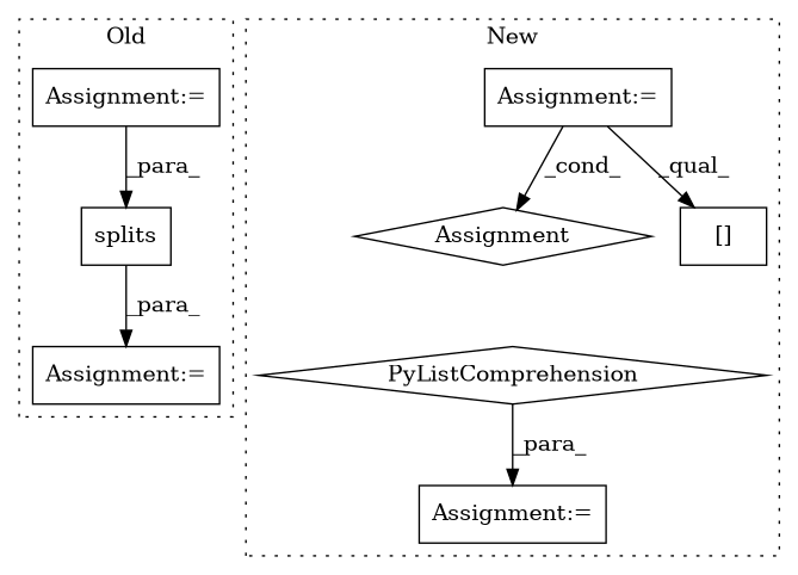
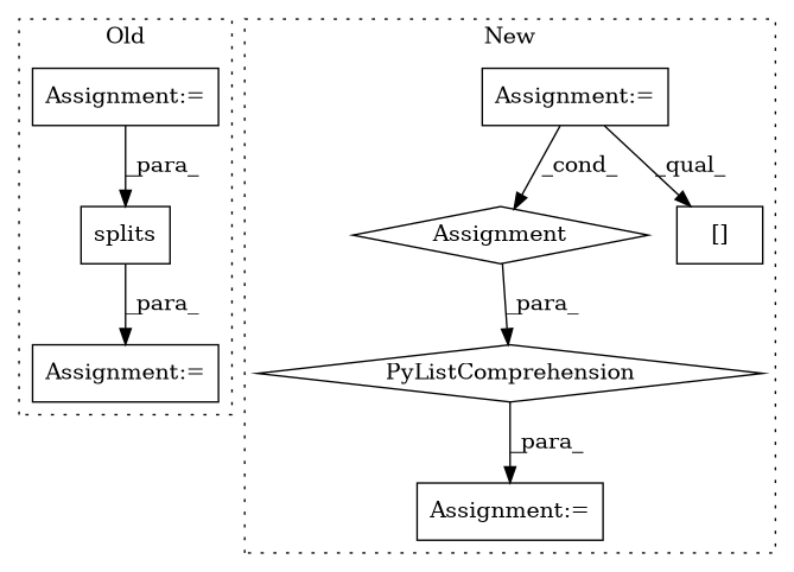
  digraph {
    node [a=7 l=1 shape=box]
    n1 [a=32 l="12,1" label=splits s="811,897"]
    n2 [label="Assignment:=" s=712]
    n3 [l=2 label="Assignment:=" s=794]
    n4 [a=113 l=26 label=Assignment s=1129 shape=diamond]
    n5 [a=109 l=148 label=PyListComprehension s=1015 shape=diamond]
    n6 [label="Assignment:=" s=530]
    n7 [a=2 l="51,1" label="[]" s="840,892"]
    n8 [l=12 label="Assignment:=" s=1003]
    subgraph cluster_1 {
      label=Old
      style=dotted
      n1
      n2
      n3
    }
    subgraph cluster_2 {
      label=New
      style=dotted
      n4
      n5
      n6
      n7
      n8
    }
    n1 -> n3 [label=_para_]
    n2 -> n1 [label=_para_]
+   n4 -> n5 [label=_para_]
    n5 -> n8 [label=_para_]
    n6 -> n4 [label=_cond_]
    n6 -> n7 [label=_qual_]
  }
